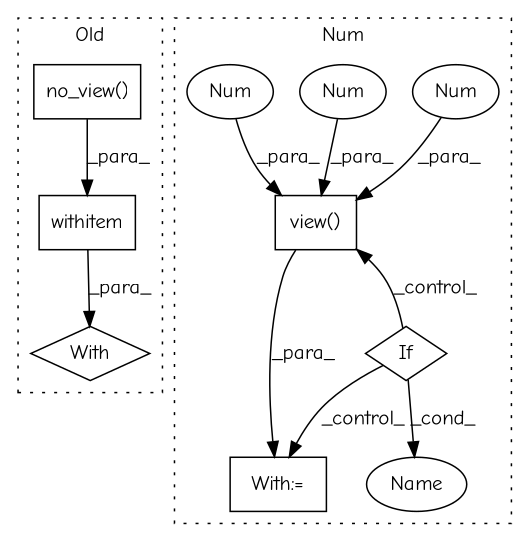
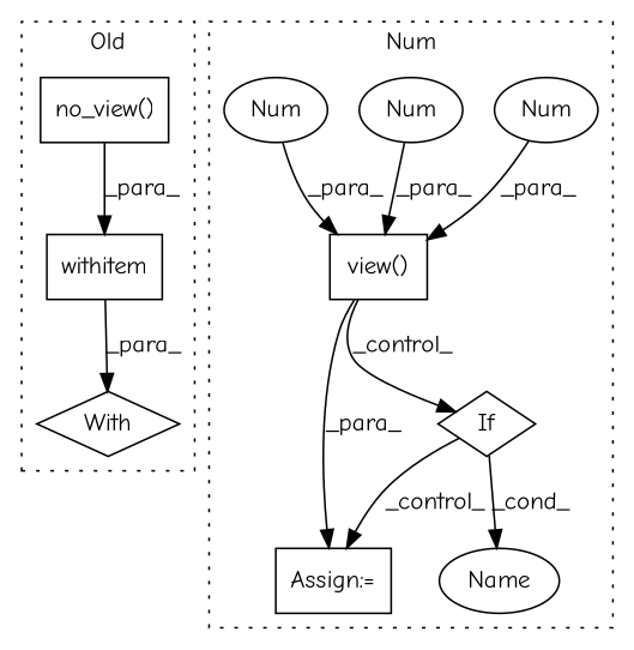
  digraph {
    fontname="Comic Neue"
    node [a=76 fontname="Comic Neue" l=1 s=611 shape=box]
    edge [fontname="Comic Neue"]
    n1 [a=49 l=5 label=withitem]
    n2 [a=39 l="5,20" label=With s="606,616" shape=diamond]
    n3 [a=75 l=15 label="no_view()"]
    n4 [a=75 l="12,1" label="view()" s="607,630"]
    n5 [l=2 label=Num s=622 shape=ellipse]
    n6 [label=Num s=629 shape=ellipse]
-   n7 [a=68 l=3 label="With:=" s=590]
+   n7 [a=68 l=3 label="Assign:=" s=590]
    n8 [a=96 l=3 label=If s=553 shape=diamond]
    n9 [label=Num s=619 shape=ellipse]
    n10 [a=87 l=9 label=Name s=556 shape=ellipse]
    subgraph cluster_1 {
      label=Old
      style=dotted
      n1
      n2
      n3
    }
    subgraph cluster_2 {
      label=Num
      style=dotted
      n4
      n5
      n6
      n7
      n8
      n9
      n10
    }
    n1 -> n2 [label=_para_]
    n3 -> n1 [label=_para_]
    n4 -> n7 [label=_para_]
    n5 -> n4 [label=_para_]
    n6 -> n4 [label=_para_]
-   n8 -> n4 [label=_control_]
+   n4 -> n8 [label=_control_]
    n8 -> n7 [label=_control_]
    n8 -> n10 [label=_cond_]
    n9 -> n4 [label=_para_]
  }
